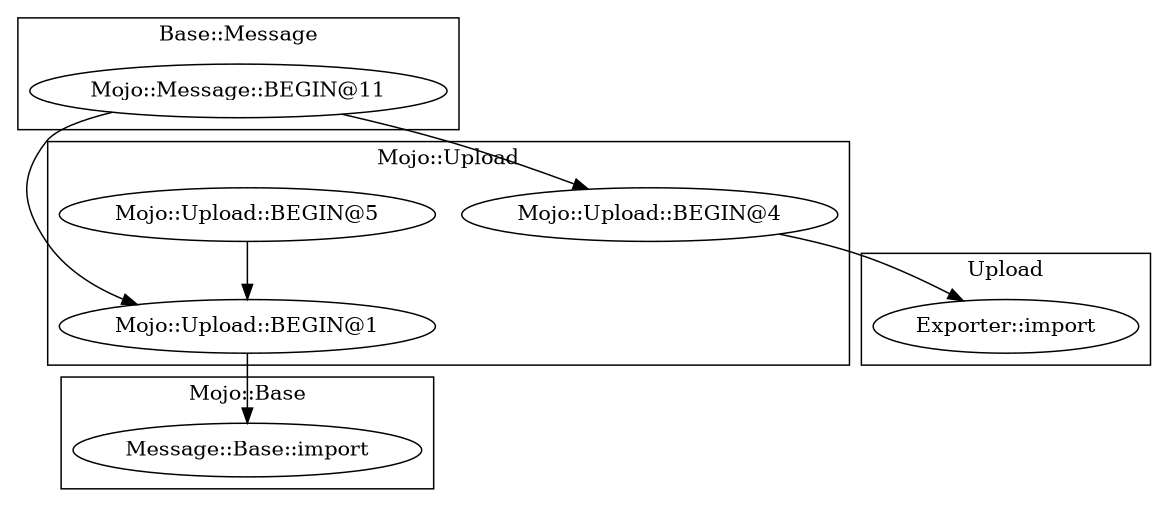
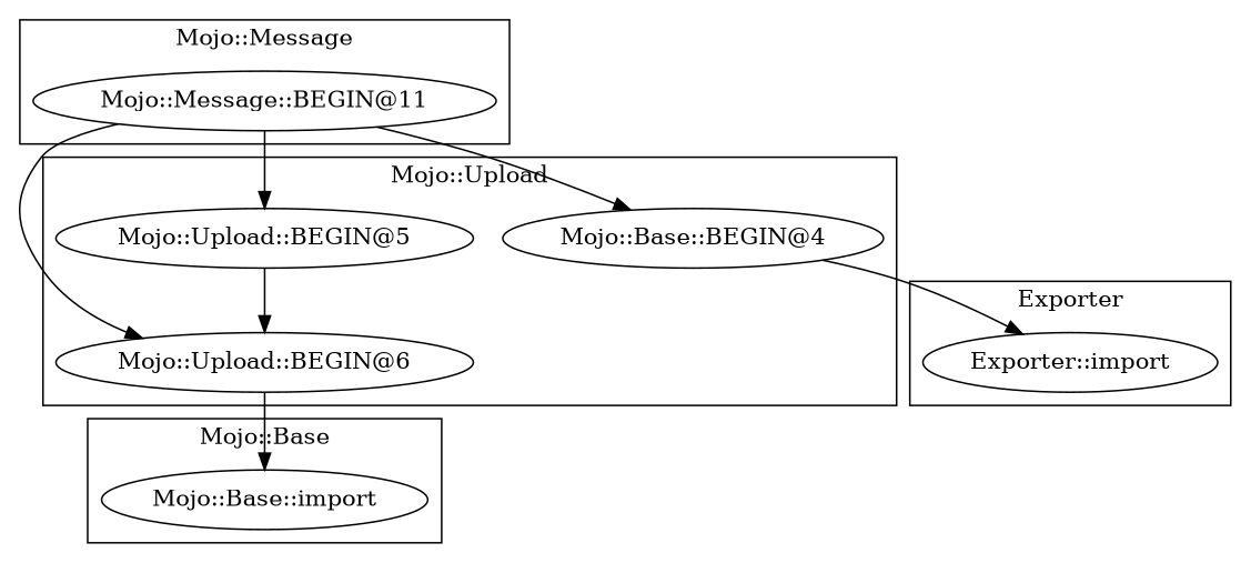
  digraph {
    "Mojo::Message::BEGIN@11"
    "Mojo::Upload::BEGIN@5"
-   "Mojo::Upload::BEGIN@4"
-   "Mojo::Upload::BEGIN@6" [label="Mojo::Upload::BEGIN@1"]
+   "Mojo::Upload::BEGIN@4" [label="Mojo::Base::BEGIN@4"]
+   "Mojo::Upload::BEGIN@6"
    "Exporter::import"
-   "Mojo::Base::import" [label="Message::Base::import"]
+   "Mojo::Base::import"
    subgraph cluster_1 {
-     label="Base::Message"
+     label="Mojo::Message"
      "Mojo::Message::BEGIN@11"
    }
    subgraph cluster_2 {
      label="Mojo::Upload"
      "Mojo::Upload::BEGIN@5"
      "Mojo::Upload::BEGIN@4"
      "Mojo::Upload::BEGIN@6"
    }
    subgraph cluster_3 {
-     label=Upload
+     label=Exporter
      "Exporter::import"
    }
    subgraph cluster_4 {
      label="Mojo::Base"
      "Mojo::Base::import"
    }
+   "Mojo::Message::BEGIN@11" -> "Mojo::Upload::BEGIN@5"
    "Mojo::Message::BEGIN@11" -> "Mojo::Upload::BEGIN@4"
    "Mojo::Message::BEGIN@11" -> "Mojo::Upload::BEGIN@6"
    "Mojo::Upload::BEGIN@5" -> "Mojo::Upload::BEGIN@6"
    "Mojo::Upload::BEGIN@4" -> "Exporter::import"
    "Mojo::Upload::BEGIN@6" -> "Mojo::Base::import"
  }
